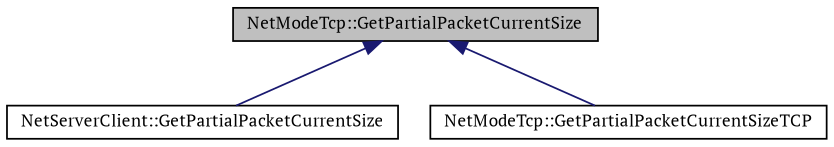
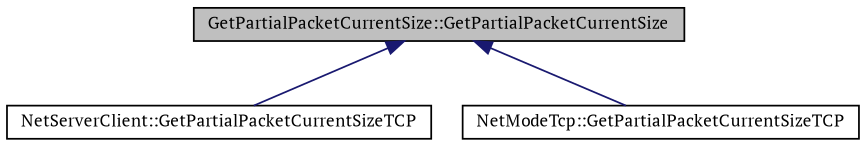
  digraph {
    fontname="PT Serif"
    rankdir=TB
    node [color=black fillcolor=white fontname="PT Serif" fontsize=10 shape=record style=filled]
    edge [color=midnightblue dir=back fontname="PT Serif" fontsize=10 labelfontname=FreeSans labelfontsize=10 style=solid]
-   n1 [fillcolor=grey75 fontcolor=black height=0.2 label="NetModeTcp::GetPartialPacketCurrentSize" width=0.4]
-   n2 [height=0.2 label="NetServerClient::GetPartialPacketCurrentSize" width=0.4]
+   n1 [fillcolor=grey75 fontcolor=black height=0.2 label="GetPartialPacketCurrentSize::GetPartialPacketCurrentSize" width=0.4]
+   n2 [height=0.2 label="NetServerClient::GetPartialPacketCurrentSizeTCP" width=0.4]
    n3 [height=0.2 label="NetModeTcp::GetPartialPacketCurrentSizeTCP" width=0.4]
    n1 -> n2
    n1 -> n3
  }
